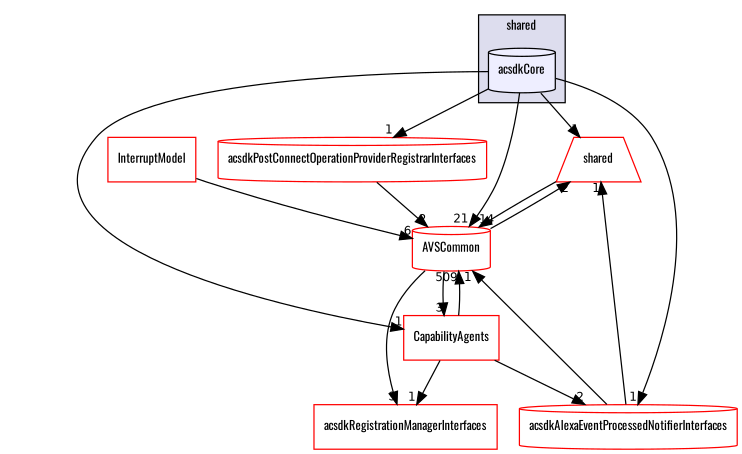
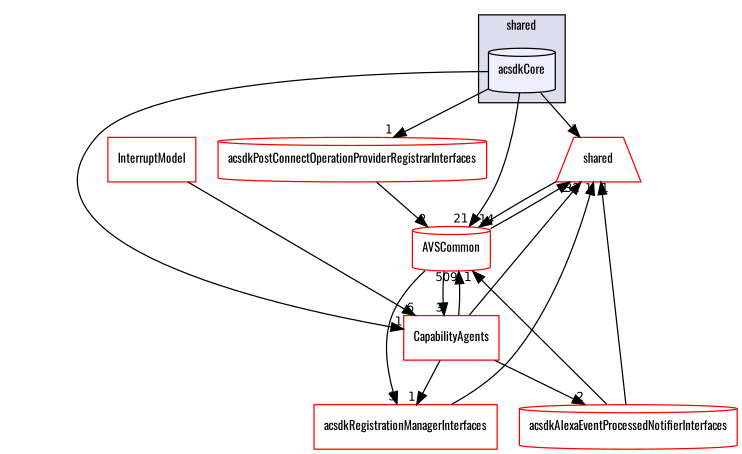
  digraph {
    compound=true
    fontname=Oswald
    node [fillcolor=white fontname=Oswald fontsize=10 shape=cylinder style=filled color=red]
    edge [fontname=Oswald headlabel=1 labeldistance=1.5 labelfontname=Helvetica labelfontsize=10]
    n1 [fillcolor="#eeeeff" label=acsdkCore pencolor=black color=""]
    n2 [label=shared shape=trapezium]
    n3 [label=CapabilityAgents shape=box]
    n4 [label=acsdkPostConnectOperationProviderRegistrarInterfaces]
    n5 [label=AVSCommon]
    n6 [label=acsdkAlexaEventProcessedNotifierInterfaces]
    n7 [label=acsdkRegistrationManagerInterfaces shape=box]
    n8 [label=InterruptModel shape=box]
    subgraph cluster_1 {
      bgcolor="#ddddee"
      fontsize=10
      label=shared
      pencolor=black
      n1
    }
    n1 -> n2
    n1 -> n3
    n1 -> n4
    n1 -> n5 [headlabel=21]
-   n1 -> n6
    n2 -> n5 [headlabel=14]
+   n3 -> n2 [headlabel=32]
    n3 -> n5 [headlabel=509]
    n3 -> n6 [headlabel=2]
    n3 -> n7
    n4 -> n5 [headlabel=2]
    n5 -> n2 [headlabel=2]
    n5 -> n3 [headlabel=3]
    n5 -> n7 [headlabel=3]
    n6 -> n2
    n6 -> n5
-   n8 -> n5 [headlabel=6]
+   n7 -> n2
+   n8 -> n3 [headlabel=6]
  }
